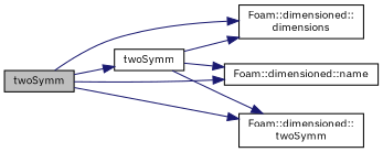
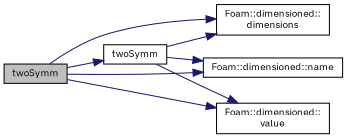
  digraph {
    rankdir=LR
    fontname="IBM Plex Sans"
    node [color=black fontname="IBM Plex Sans" fontsize=10 shape=record]
    edge [color=midnightblue fontname="IBM Plex Sans" fontsize=10 labelfontname=FreeSans labelfontsize=10 style=solid]
    n1 [fillcolor=grey75 fontcolor=black height=0.2 label=twoSymm style=filled width=0.4]
    n2 [height=0.2 label="Foam::dimensioned::\ldimensions" width=0.4]
    n3 [height=0.2 label="Foam::dimensioned::name" width=0.4]
    n4 [height=0.2 label=twoSymm width=0.4]
-   n5 [height=0.2 label="Foam::dimensioned::\ltwoSymm" width=0.4]
+   n5 [height=0.2 label="Foam::dimensioned::\lvalue" width=0.4]
    n1 -> n2
    n1 -> n3
    n1 -> n4
    n1 -> n5
    n4 -> n2
    n4 -> n3
    n4 -> n5
  }
